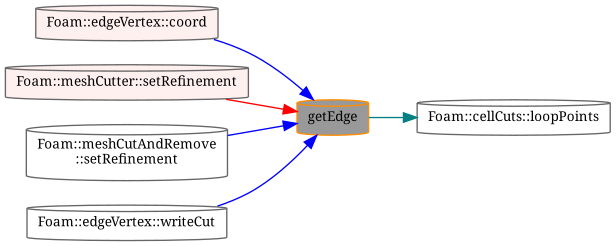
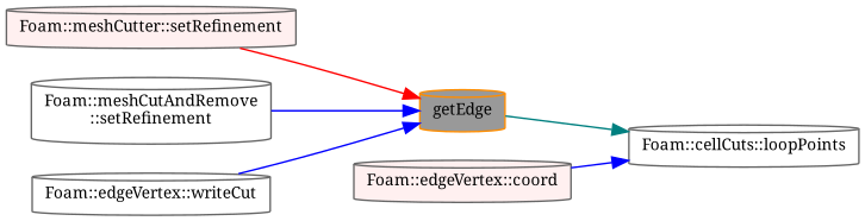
  digraph {
    fontname="Noto Serif"
    rankdir=RL
    node [color=gray40 fillcolor=white fontname="Noto Serif" fontsize=10 shape=cylinder style=filled]
    edge [color=blue dir=back fontname="Noto Serif" fontsize=10 labelfontname=Helvetica labelfontsize=10 style=solid]
    n1 [color=darkorange fillcolor=grey60 fontcolor=black height=0.2 label=getEdge width=0.4]
    n2 [fillcolor="#FFF0F0" height=0.2 label="Foam::edgeVertex::coord" width=0.4]
    n3 [fillcolor="#FFF0F0" height=0.2 label="Foam::meshCutter::setRefinement" width=0.4]
    n4 [height=0.2 label="Foam::meshCutAndRemove\l::setRefinement" width=0.4]
    n5 [height=0.2 label="Foam::edgeVertex::writeCut" width=0.4]
    n6 [height=0.2 label="Foam::cellCuts::loopPoints" width=0.4]
-   n1 -> n2
+   n6 -> n2
    n1 -> n3 [color=red]
    n1 -> n4
    n1 -> n5
    n6 -> n1 [color=teal]
  }
